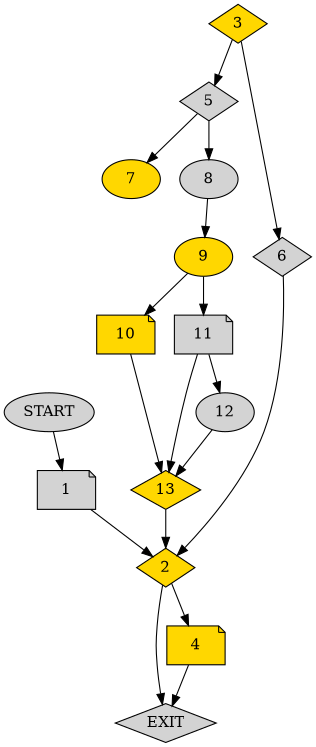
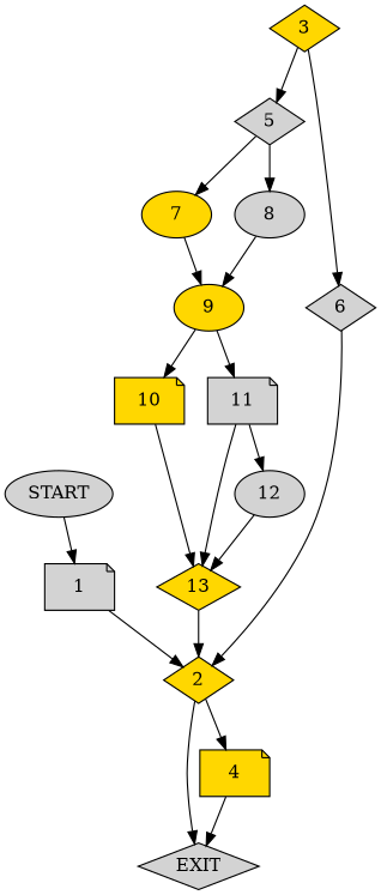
  digraph {
    node [fillcolor=lightgrey shape=diamond style=filled]
    n1 [label=START shape=ellipse]
    1 [shape=note]
    2 [fillcolor=gold]
    n4 [label=EXIT]
    4 [fillcolor=gold shape=note]
    3 [fillcolor=gold]
    5
    6
    7 [fillcolor=gold shape=ellipse]
    8 [shape=ellipse]
    9 [fillcolor=gold shape=ellipse]
    10 [fillcolor=gold shape=note]
    11 [shape=note]
    13 [fillcolor=gold]
    12 [shape=ellipse]
    n1 -> 1
    1 -> 2
    2 -> n4
    2 -> 4
    4 -> n4
    3 -> 5
    3 -> 6
    5 -> 7
    5 -> 8
    6 -> 2
+   7 -> 9
    8 -> 9
    9 -> 10
    9 -> 11
    10 -> 13
    11 -> 13
    11 -> 12
    13 -> 2
    12 -> 13
  }
